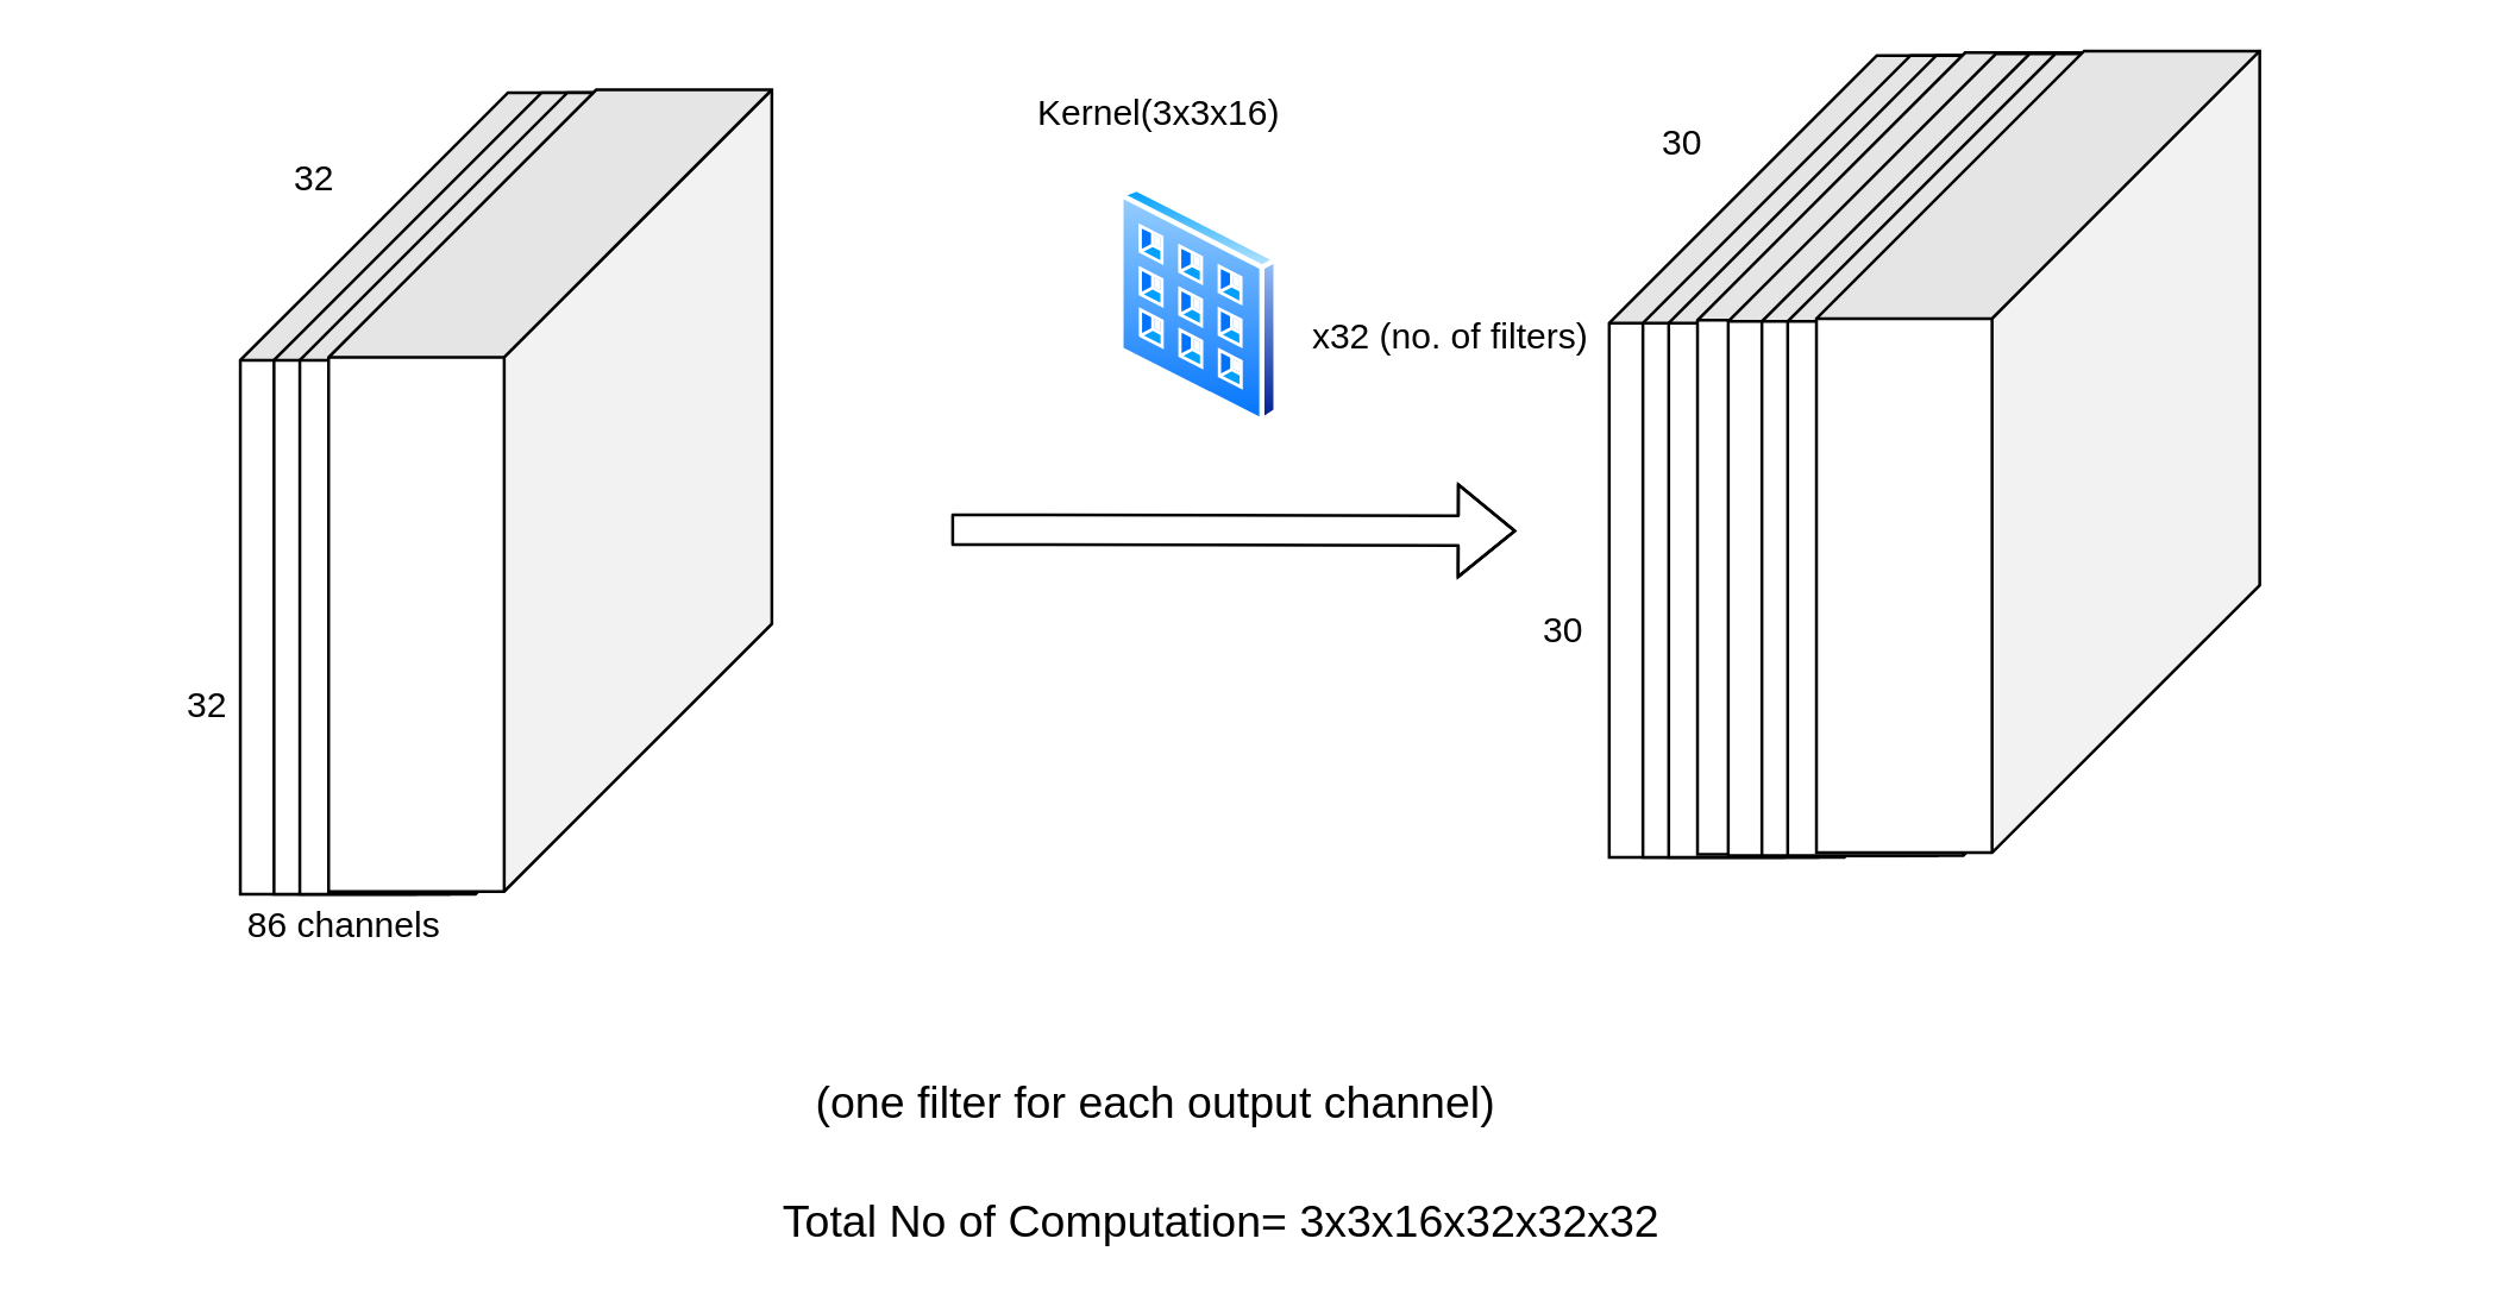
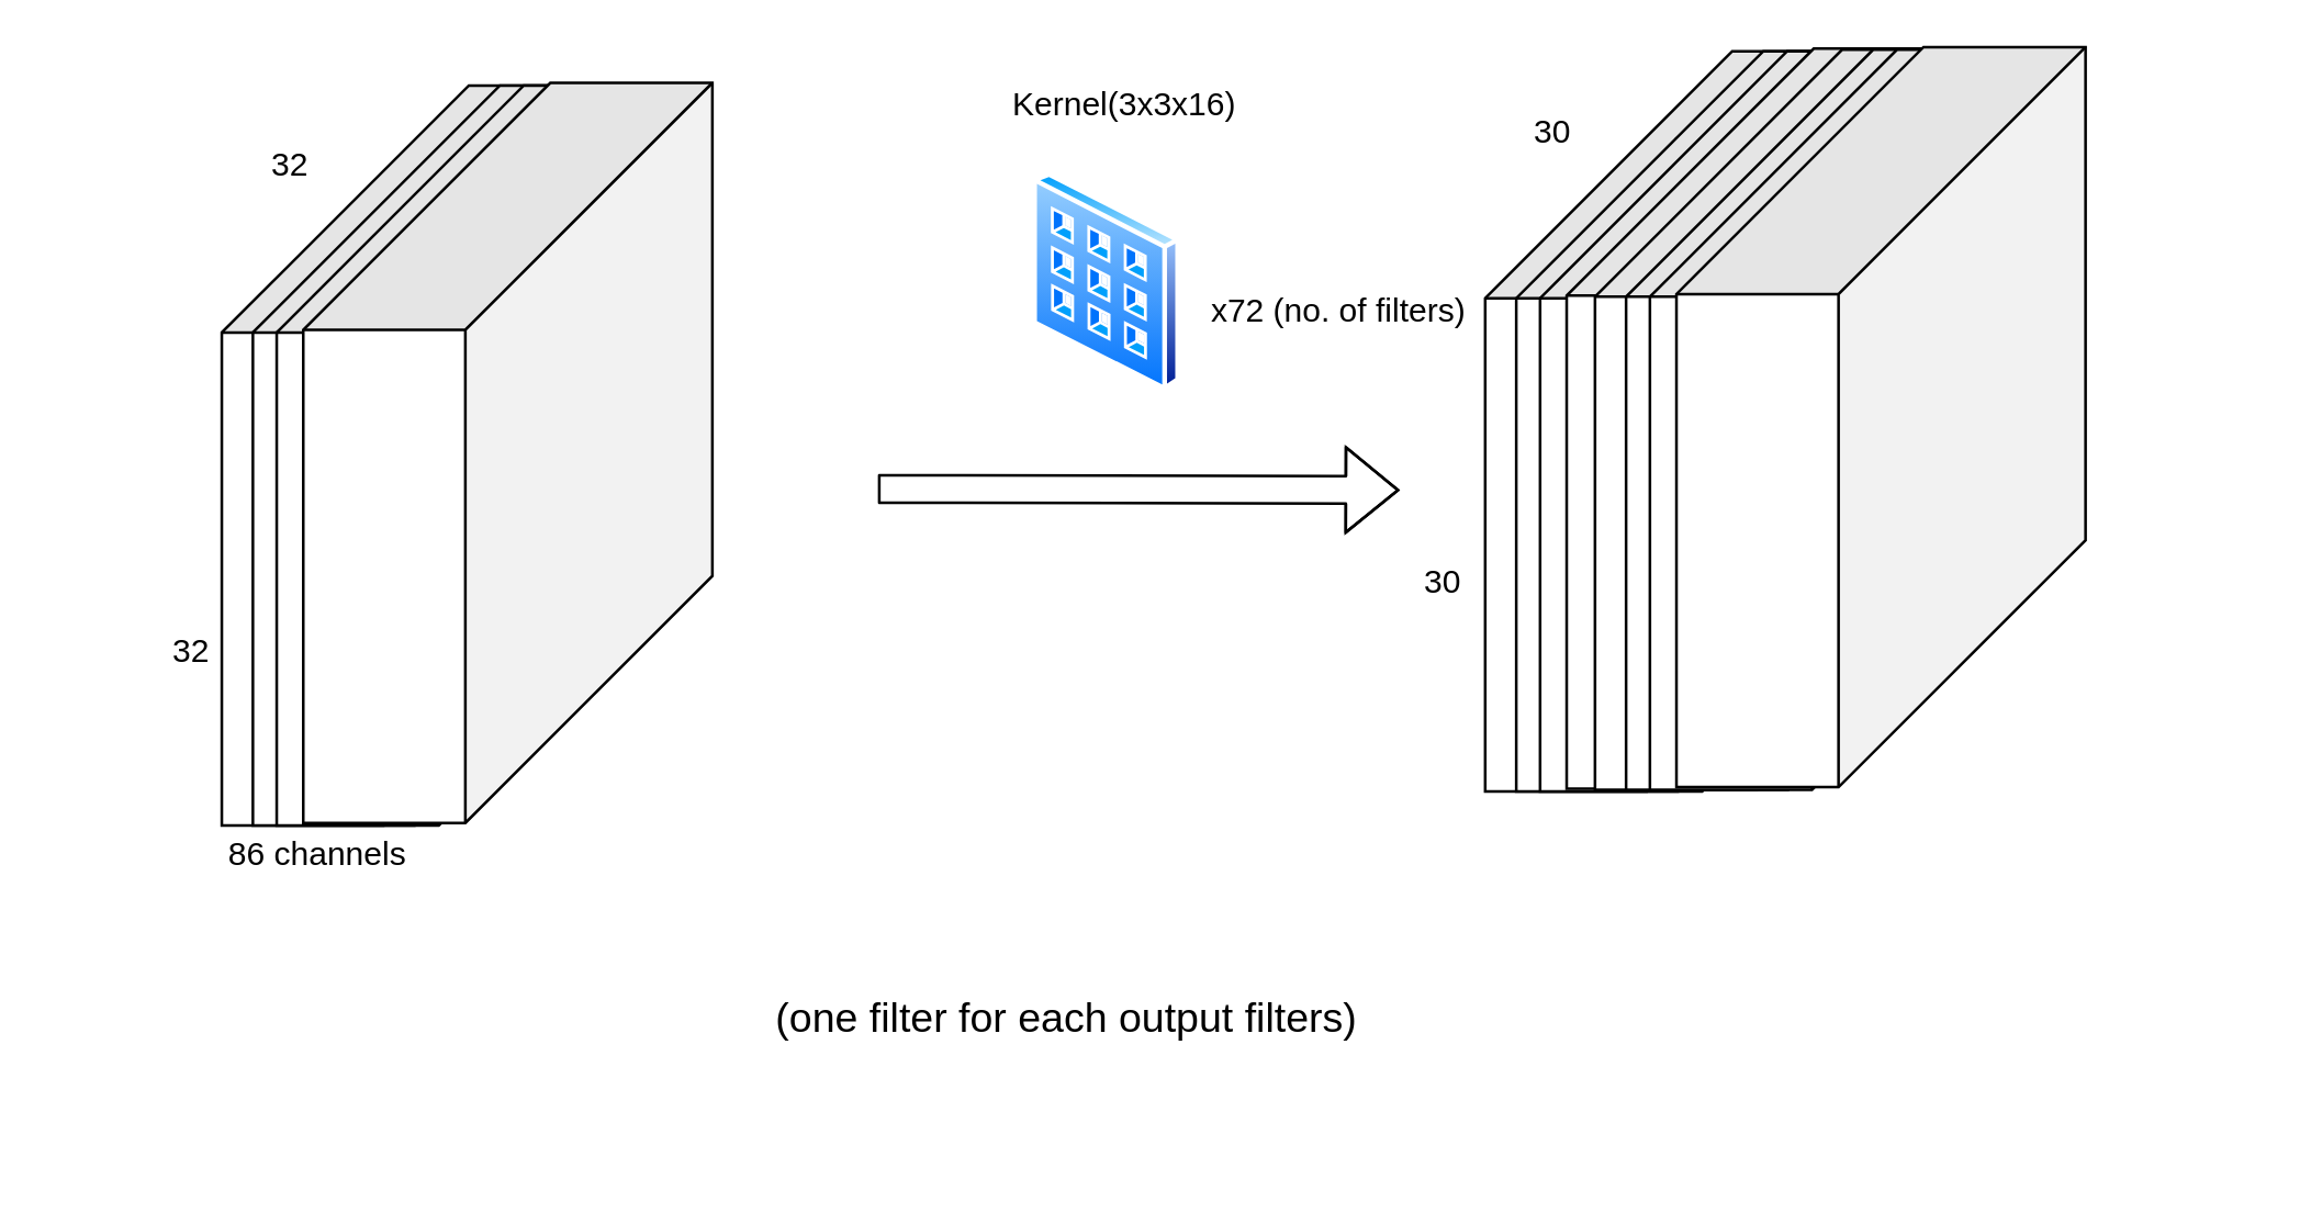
  <mxCell id="0" />
  <mxCell id="1" parent="0" />
- <mxCell id="2" value="(one filter for each output channel)&amp;nbsp;" style="text;html=1;align=center;verticalAlign=middle;resizable=0;points=[];autosize=1;fontSize=15;" vertex="1" parent="1"><mxGeometry x="265.09" y="360" width="250" height="20" as="geometry" /></mxCell>
- <mxCell id="3" value="Total No of Computation= 3x3x16x32x32x32" style="text;html=1;align=center;verticalAlign=middle;resizable=0;points=[];autosize=1;fontSize=15;" vertex="1" parent="1"><mxGeometry x="255" y="400" width="310" height="20" as="geometry" /></mxCell>
+ <mxCell id="2" value="(one filter for each output filters)&amp;nbsp;" style="text;html=1;align=center;verticalAlign=middle;resizable=0;points=[];autosize=1;fontSize=15;" vertex="1" parent="1"><mxGeometry x="265.09" y="360" width="250" height="20" as="geometry" /></mxCell>
  <mxCell id="4" value="" style="shape=flexArrow;endArrow=classic;html=1;" edge="1" parent="1"><mxGeometry width="50" height="50" relative="1" as="geometry"><mxPoint x="319.36" y="177.73" as="sourcePoint" /><mxPoint x="509.36" y="178.08" as="targetPoint" /><Array as="points"><mxPoint x="350.36" y="177.7" /></Array></mxGeometry></mxCell>
  <mxCell id="5" value="&lt;span style=&quot;color: rgba(0 , 0 , 0 , 0) ; font-family: monospace ; font-size: 0px&quot;&gt;%3CmxGraphModel%3E%3Croot%3E%3CmxCell%20id%3D%220%22%2F%3E%3CmxCell%20id%3D%221%22%20parent%3D%220%22%2F%3E%3CmxCell%20id%3D%222%22%20value%3D%22%22%20style%3D%22aspect%3Dfixed%3Bperimeter%3DellipsePerimeter%3Bhtml%3D1%3Balign%3Dcenter%3Bshadow%3D0%3Bdashed%3D0%3BspacingTop%3D3%3Bimage%3Bimage%3Dimg%2Flib%2Factive_directory%2Finput_output_filter.svg%3Bdirection%3Deast%3B%22%20vertex%3D%221%22%20parent%3D%221%22%3E%3CmxGeometry%20x%3D%22302.91%22%20y%3D%22225.3%22%20width%3D%2253.83%22%20height%3D%2280.35%22%20as%3D%22geometry%22%2F%3E%3C%2FmxCell%3E%3C%2Froot%3E%3C%2FmxGraphModel%3E&lt;/span&gt;" style="text;html=1;align=center;verticalAlign=middle;resizable=0;points=[];autosize=1;" vertex="1" parent="1"><mxGeometry x="412.32" y="122.72" width="20" height="20" as="geometry" /></mxCell>
- <mxCell id="6" value="Kernel(3x3x16)" style="text;html=1;align=center;verticalAlign=middle;resizable=0;points=[];autosize=1;" vertex="1" parent="1"><mxGeometry x="339.32" y="27.74" width="100" height="20" as="geometry" /></mxCell>
+ <mxCell id="6" value="Kernel(3x3x16)" style="text;html=1;align=center;verticalAlign=middle;resizable=0;points=[];autosize=1;" vertex="1" parent="1"><mxGeometry x="359.32" y="27.74" width="100" height="20" as="geometry" /></mxCell>
  <mxCell id="7" value="" style="aspect=fixed;perimeter=ellipsePerimeter;html=1;align=center;shadow=0;dashed=0;spacingTop=3;image;image=img/lib/active_directory/input_output_filter.svg;direction=east;" vertex="1" parent="1"><mxGeometry x="376.09" y="62.37" width="53.83" height="80.35" as="geometry" /></mxCell>
  <mxCell id="8" value="" style="shape=cube;whiteSpace=wrap;html=1;boundedLbl=1;backgroundOutline=1;darkOpacity=0.05;darkOpacity2=0.1;direction=west;rotation=-90;size=90;" vertex="1" parent="1"><mxGeometry x="20" y="90.96" width="269.68" height="149.05" as="geometry" /></mxCell>
  <mxCell id="9" value="32" style="text;html=1;align=center;verticalAlign=middle;resizable=0;points=[];autosize=1;" vertex="1" parent="1"><mxGeometry x="89.68" y="50.01" width="30" height="20" as="geometry" /></mxCell>
  <mxCell id="10" value="86 channels" style="text;html=1;align=center;verticalAlign=middle;resizable=0;points=[];autosize=1;" vertex="1" parent="1"><mxGeometry x="74.68" y="300.99" width="80" height="20" as="geometry" /></mxCell>
  <mxCell id="11" value="32" style="text;html=1;align=center;verticalAlign=middle;resizable=0;points=[];autosize=1;" vertex="1" parent="1"><mxGeometry x="230" y="33.02" width="30" height="20" as="geometry" /></mxCell>
  <mxCell id="12" value="" style="shape=cube;whiteSpace=wrap;html=1;boundedLbl=1;backgroundOutline=1;darkOpacity=0.05;darkOpacity2=0.1;direction=west;rotation=-90;size=90;" vertex="1" parent="1"><mxGeometry x="31.32" y="90.96" width="269.68" height="149.05" as="geometry" /></mxCell>
  <mxCell id="13" value="" style="shape=cube;whiteSpace=wrap;html=1;boundedLbl=1;backgroundOutline=1;darkOpacity=0.05;darkOpacity2=0.1;direction=west;rotation=-90;size=90;" vertex="1" parent="1"><mxGeometry y="90.96" width="269.68" height="149.05" as="geometry" x="40" /></mxCell>
  <mxCell id="14" value="" style="shape=cube;whiteSpace=wrap;html=1;boundedLbl=1;backgroundOutline=1;darkOpacity=0.05;darkOpacity2=0.1;direction=west;rotation=-90;size=90;" vertex="1" parent="1"><mxGeometry x="49.68" y="90.01" width="269.68" height="149.05" as="geometry" /></mxCell>
  <mxCell id="15" value="" style="shape=cube;whiteSpace=wrap;html=1;boundedLbl=1;backgroundOutline=1;darkOpacity=0.05;darkOpacity2=0.1;direction=west;rotation=-90;size=90;" vertex="1" parent="1"><mxGeometry x="480.32" y="78.49" width="269.68" height="149.05" as="geometry" /></mxCell>
  <mxCell id="16" value="30" style="text;html=1;align=center;verticalAlign=middle;resizable=0;points=[];autosize=1;" vertex="1" parent="1"><mxGeometry x="550" y="37.54" width="30" height="20" as="geometry" /></mxCell>
  <mxCell id="17" value="32" style="text;html=1;align=center;verticalAlign=middle;resizable=0;points=[];autosize=1;" vertex="1" parent="1"><mxGeometry x="690.32" y="20.55" width="30" height="20" as="geometry" /></mxCell>
  <mxCell id="18" value="" style="shape=cube;whiteSpace=wrap;html=1;boundedLbl=1;backgroundOutline=1;darkOpacity=0.05;darkOpacity2=0.1;direction=west;rotation=-90;size=90;" vertex="1" parent="1"><mxGeometry x="491.64" y="78.49" width="269.68" height="149.05" as="geometry" /></mxCell>
  <mxCell id="19" value="" style="shape=cube;whiteSpace=wrap;html=1;boundedLbl=1;backgroundOutline=1;darkOpacity=0.05;darkOpacity2=0.1;direction=west;rotation=-90;size=90;" vertex="1" parent="1"><mxGeometry x="500.32" y="78.49" width="269.68" height="149.05" as="geometry" /></mxCell>
  <mxCell id="20" value="" style="shape=cube;whiteSpace=wrap;html=1;boundedLbl=1;backgroundOutline=1;darkOpacity=0.05;darkOpacity2=0.1;direction=west;rotation=-90;size=90;" vertex="1" parent="1"><mxGeometry x="510" y="77.54" width="269.68" height="149.05" as="geometry" /></mxCell>
  <mxCell id="21" value="" style="shape=cube;whiteSpace=wrap;html=1;boundedLbl=1;backgroundOutline=1;darkOpacity=0.05;darkOpacity2=0.1;direction=west;rotation=-90;size=90;" vertex="1" parent="1"><mxGeometry x="520.32" y="77.94" width="269.68" height="149.05" as="geometry" /></mxCell>
  <mxCell id="22" value="32" style="text;html=1;align=center;verticalAlign=middle;resizable=0;points=[];autosize=1;" vertex="1" parent="1"><mxGeometry x="730.32" y="20" width="30" height="20" as="geometry" /></mxCell>
  <mxCell id="23" value="" style="shape=cube;whiteSpace=wrap;html=1;boundedLbl=1;backgroundOutline=1;darkOpacity=0.05;darkOpacity2=0.1;direction=west;rotation=-90;size=90;" vertex="1" parent="1"><mxGeometry x="531.64" y="77.94" width="269.68" height="149.05" as="geometry" /></mxCell>
  <mxCell id="24" value="" style="shape=cube;whiteSpace=wrap;html=1;boundedLbl=1;backgroundOutline=1;darkOpacity=0.05;darkOpacity2=0.1;direction=west;rotation=-90;size=90;" vertex="1" parent="1"><mxGeometry x="540.32" y="77.94" width="269.68" height="149.05" as="geometry" /></mxCell>
  <mxCell id="25" value="" style="shape=cube;whiteSpace=wrap;html=1;boundedLbl=1;backgroundOutline=1;darkOpacity=0.05;darkOpacity2=0.1;direction=west;rotation=-90;size=90;" vertex="1" parent="1"><mxGeometry x="550" y="76.99" width="269.68" height="149.05" as="geometry" /></mxCell>
  <mxCell id="26" value="30" style="text;html=1;align=center;verticalAlign=middle;resizable=0;points=[];autosize=1;" vertex="1" parent="1"><mxGeometry x="510.32" y="201.99" width="30" height="20" as="geometry" /></mxCell>
  <mxCell id="27" value="32" style="text;html=1;align=center;verticalAlign=middle;resizable=0;points=[];autosize=1;" vertex="1" parent="1"><mxGeometry x="54" y="227" width="30" height="20" as="geometry" /></mxCell>
- <mxCell id="28" value="x32 (no. of filters)" style="text;html=1;align=center;verticalAlign=middle;resizable=0;points=[];autosize=1;" vertex="1" parent="1"><mxGeometry x="432.32" y="102.72" width="110" height="20" as="geometry" /></mxCell>
+ <mxCell id="28" value="x72 (no. of filters)" style="text;html=1;align=center;verticalAlign=middle;resizable=0;points=[];autosize=1;" vertex="1" parent="1"><mxGeometry x="432.32" y="102.72" width="110" height="20" as="geometry" /></mxCell>
